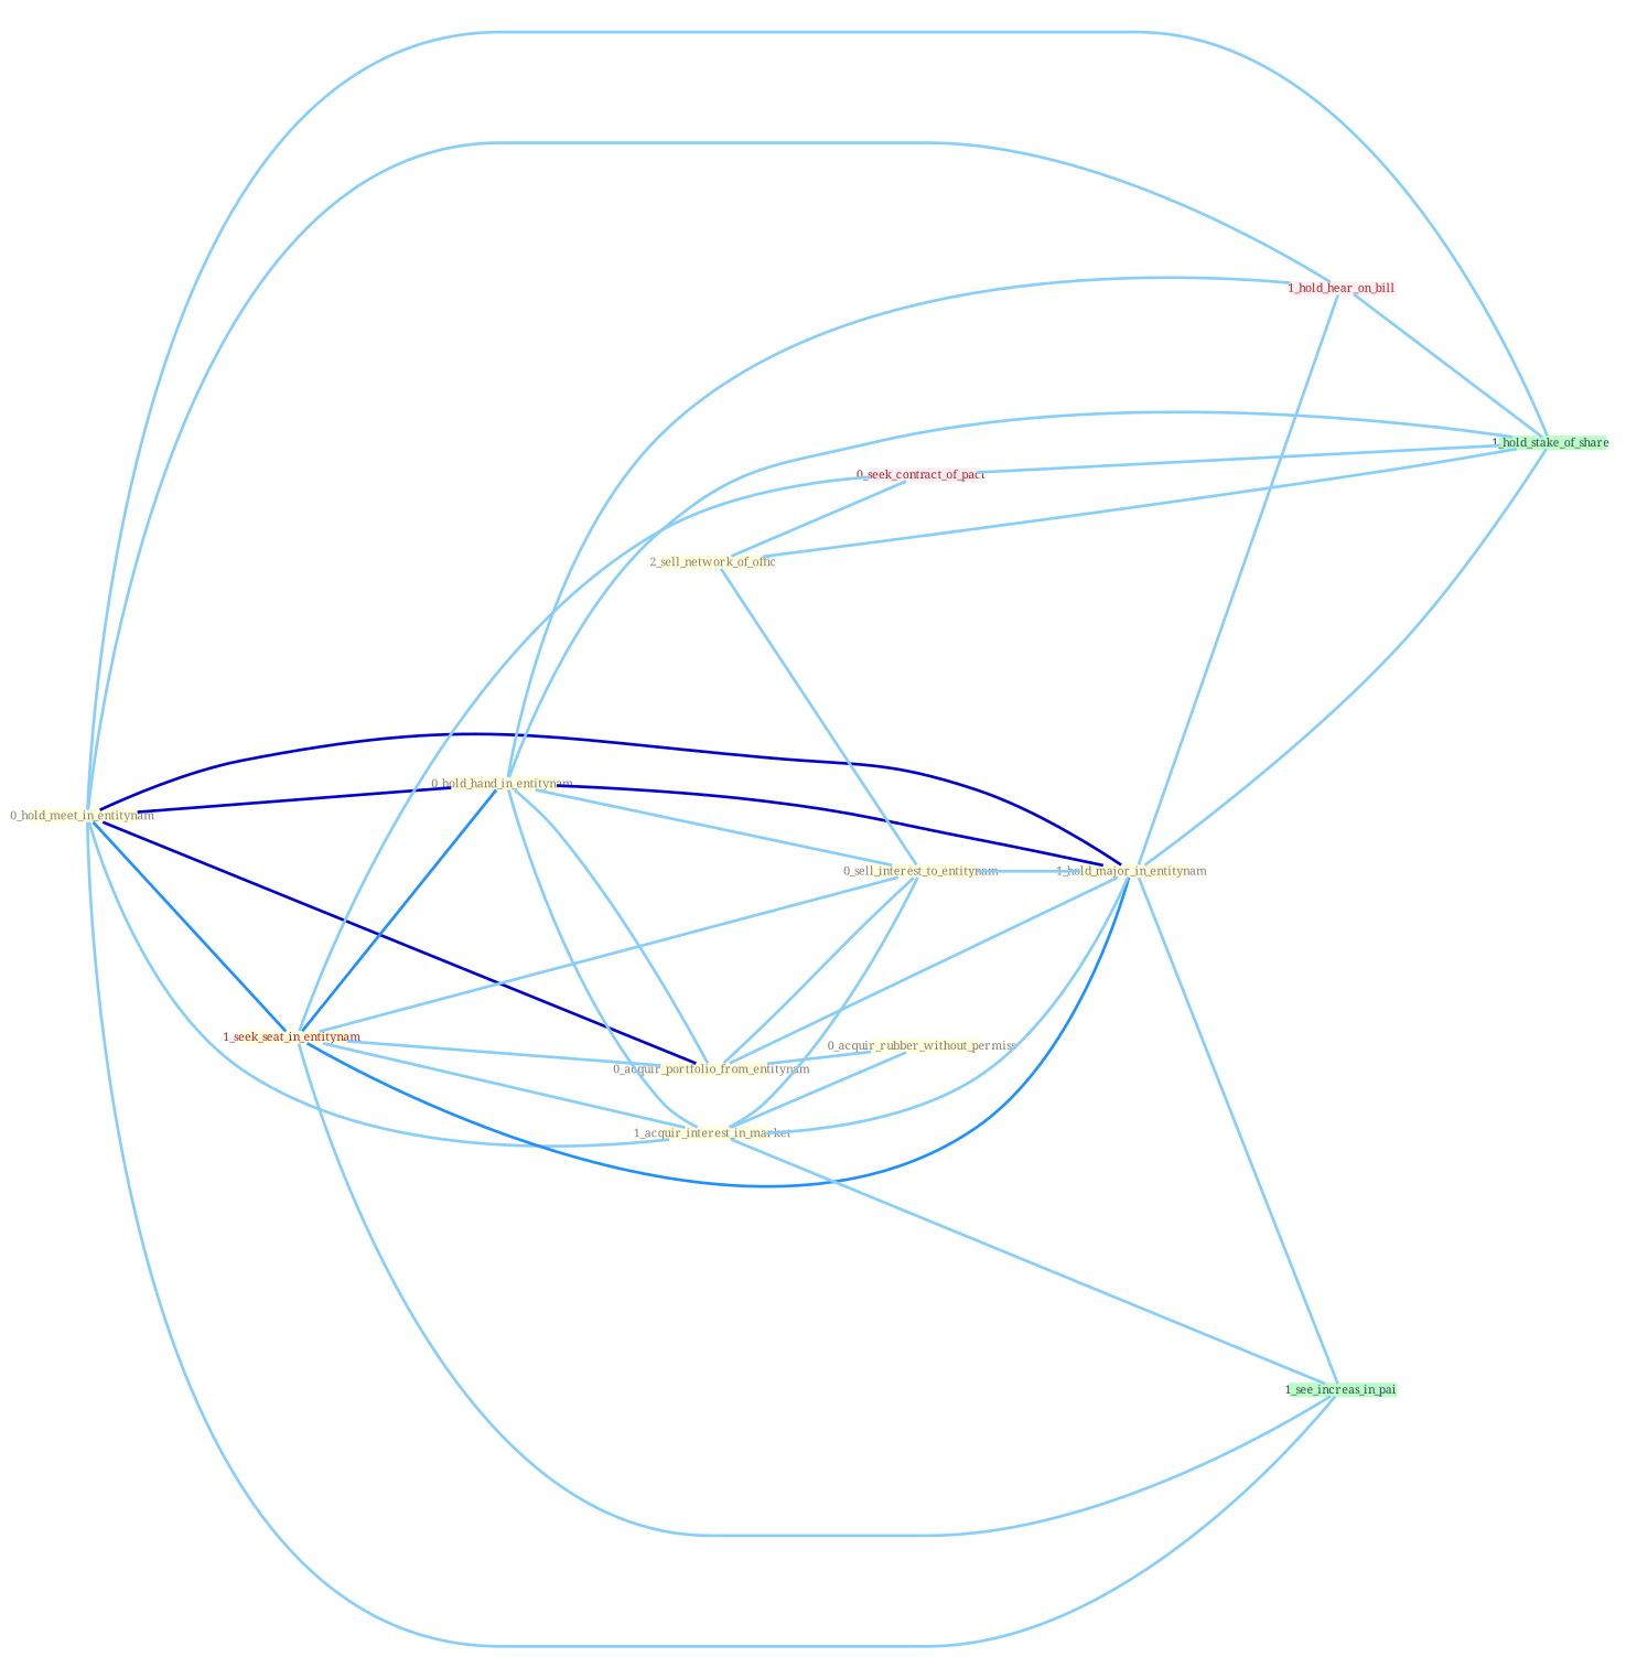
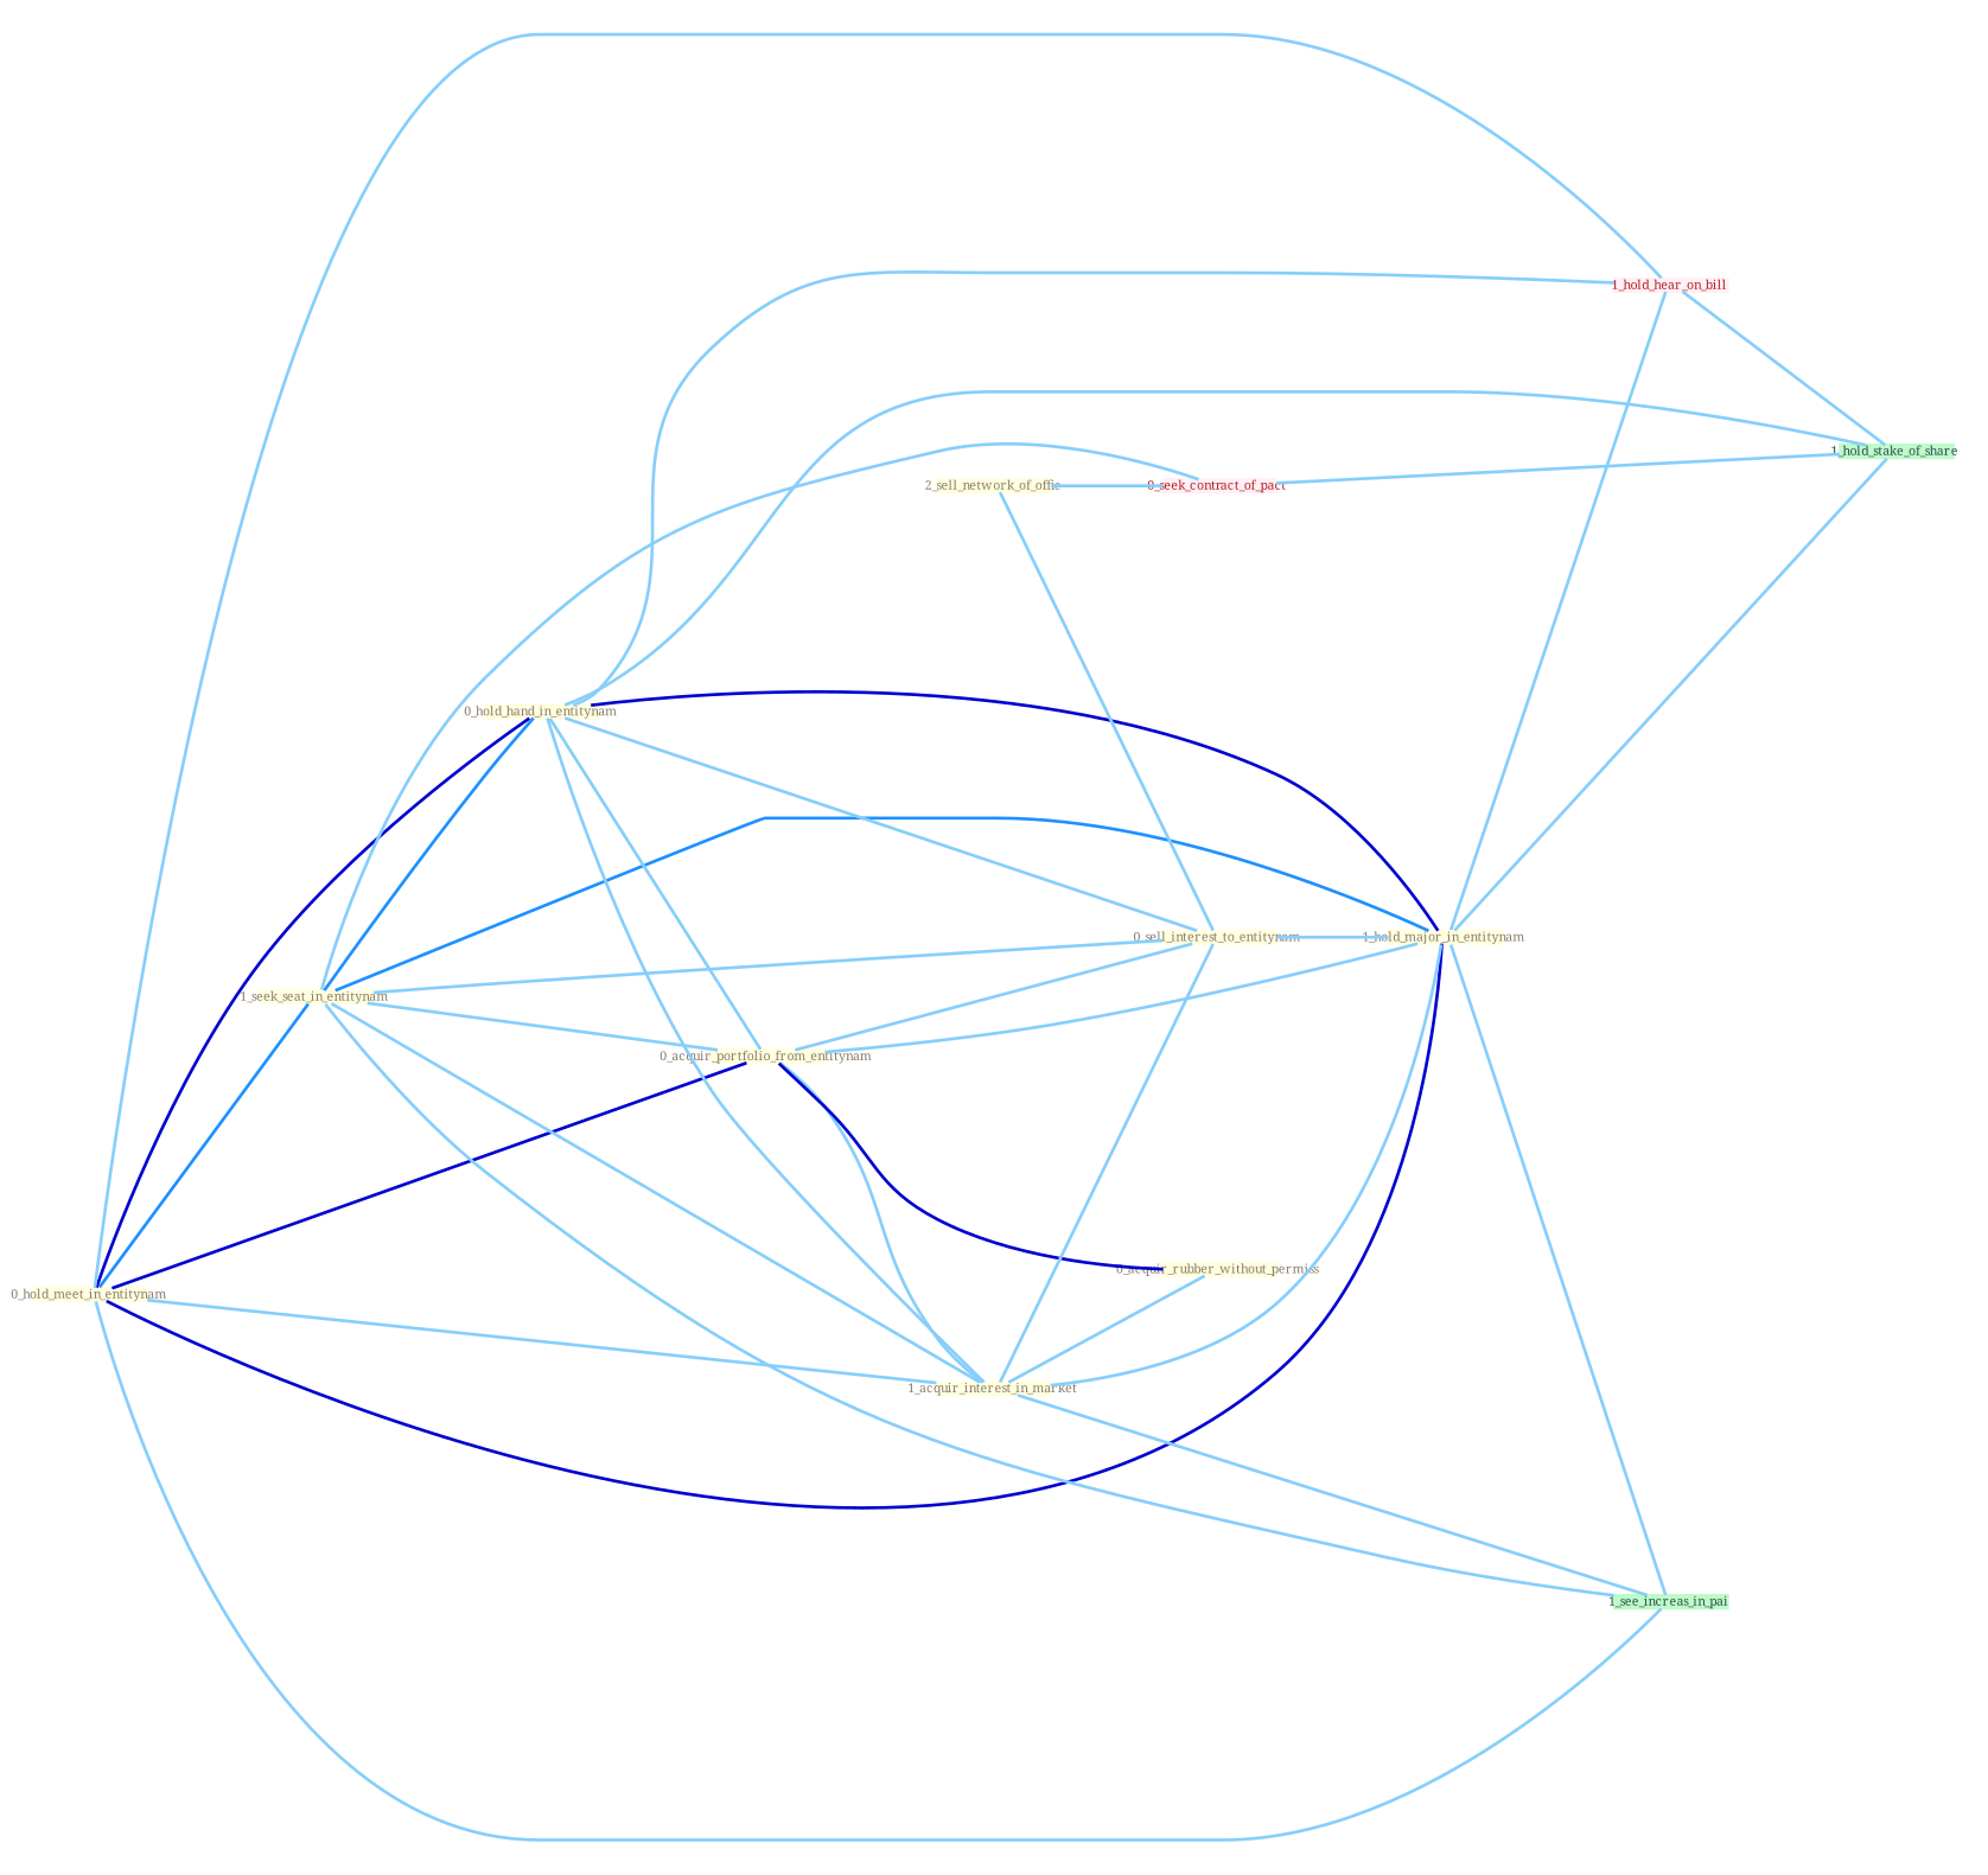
  graph {
    fontname="Noto Serif"
    rankdir=LR
    node [color="#ffffe0" fixedsize=true fontcolor="#8b7d6b" fontname="Noto Serif" fontsize=4 shape=polygon style=filled]
    edge [color="#87cefa" fontname="Noto Serif" w=1]
    "0_hold_meet_in_entitynam " [height=.06 width=.5]
-   "1_seek_seat_in_entitynam " [fontcolor="#b22222" height=.06 width=.5]
+   "1_seek_seat_in_entitynam " [height=.06 width=.5]
    "0_hold_hand_in_entitynam " [height=.06 width=.5]
    "0_acquir_portfolio_from_entitynam " [height=.06 width=.5]
    n5 [height=.06 label="2_sell_network_of_offic" width=.5]
    "1_acquir_interest_in_market " [height=.06 width=.5]
    "0_sell_interest_to_entitynam " [height=.06 width=.5]
    "0_acquir_rubber_without_permiss " [height=.06 width=.5]
    "1_hold_major_in_entitynam " [height=.06 width=.5]
    "0_seek_contract_of_pact " [color="#fff0f5" fontcolor="#b22222" height=.06 width=.5]
    "1_hold_hear_on_bill " [color="#fff0f5" fontcolor="#b22222" height=.06 width=.5]
    "1_see_increas_in_pai " [color="#BDFCC9" fontcolor="#2f4f4f" height=.06 width=.5]
    "1_hold_stake_of_share " [color="#BDFCC9" fontcolor="#2f4f4f" height=.06 width=.5]
    subgraph sub_1 {
      "0_hold_meet_in_entitynam "
      "1_seek_seat_in_entitynam "
      "0_hold_hand_in_entitynam "
      "0_acquir_portfolio_from_entitynam "
      n5
      "1_acquir_interest_in_market "
      "0_sell_interest_to_entitynam "
      "0_acquir_rubber_without_permiss "
      "1_hold_major_in_entitynam "
    }
    subgraph sub_2 {
      "0_seek_contract_of_pact "
      "1_hold_hear_on_bill "
    }
    "0_hold_meet_in_entitynam " -- "1_seek_seat_in_entitynam " [color="#1e90ff" w=2]
    "0_hold_meet_in_entitynam " -- "0_hold_hand_in_entitynam " [color="#0000cd" w=3]
    "0_hold_meet_in_entitynam " -- "0_acquir_portfolio_from_entitynam " [color="#0000cd"]
    "0_hold_meet_in_entitynam " -- "1_acquir_interest_in_market "
    "0_hold_meet_in_entitynam " -- "1_hold_major_in_entitynam " [color="#0000cd" w=3]
    "0_hold_meet_in_entitynam " -- "1_hold_hear_on_bill "
    "0_hold_meet_in_entitynam " -- "1_see_increas_in_pai "
-   "0_hold_meet_in_entitynam " -- "1_hold_stake_of_share "
    "1_seek_seat_in_entitynam " -- "0_hold_hand_in_entitynam " [color="#1e90ff" w=2]
    "1_seek_seat_in_entitynam " -- "0_acquir_portfolio_from_entitynam "
    "1_seek_seat_in_entitynam " -- "1_acquir_interest_in_market "
    "1_seek_seat_in_entitynam " -- "0_sell_interest_to_entitynam "
    "1_seek_seat_in_entitynam " -- "1_hold_major_in_entitynam " [color="#1e90ff" w=2]
    "1_seek_seat_in_entitynam " -- "0_seek_contract_of_pact "
    "1_seek_seat_in_entitynam " -- "1_see_increas_in_pai "
    "0_hold_hand_in_entitynam " -- "0_acquir_portfolio_from_entitynam "
    "0_hold_hand_in_entitynam " -- "1_acquir_interest_in_market "
    "0_hold_hand_in_entitynam " -- "0_sell_interest_to_entitynam "
    "0_hold_hand_in_entitynam " -- "1_hold_major_in_entitynam " [color="#0000cd" w=3]
    "0_hold_hand_in_entitynam " -- "1_hold_hear_on_bill "
    "0_hold_hand_in_entitynam " -- "1_hold_stake_of_share "
+   "0_acquir_portfolio_from_entitynam " -- "1_acquir_interest_in_market "
    "0_acquir_portfolio_from_entitynam " -- "0_sell_interest_to_entitynam "
-   "0_acquir_portfolio_from_entitynam " -- "0_acquir_rubber_without_permiss "
+   "0_acquir_portfolio_from_entitynam " -- "0_acquir_rubber_without_permiss " [color="#0000cd"]
    "0_acquir_portfolio_from_entitynam " -- "1_hold_major_in_entitynam "
    n5 -- "0_sell_interest_to_entitynam "
    n5 -- "0_seek_contract_of_pact "
-   n5 -- "1_hold_stake_of_share "
    "1_acquir_interest_in_market " -- "0_sell_interest_to_entitynam "
    "1_acquir_interest_in_market " -- "0_acquir_rubber_without_permiss "
    "1_acquir_interest_in_market " -- "1_hold_major_in_entitynam "
    "1_acquir_interest_in_market " -- "1_see_increas_in_pai "
    "0_sell_interest_to_entitynam " -- "1_hold_major_in_entitynam "
    "1_hold_major_in_entitynam " -- "1_hold_hear_on_bill "
    "1_hold_major_in_entitynam " -- "1_see_increas_in_pai "
    "1_hold_major_in_entitynam " -- "1_hold_stake_of_share "
    "0_seek_contract_of_pact " -- "1_hold_stake_of_share "
    "1_hold_hear_on_bill " -- "1_hold_stake_of_share "
  }
